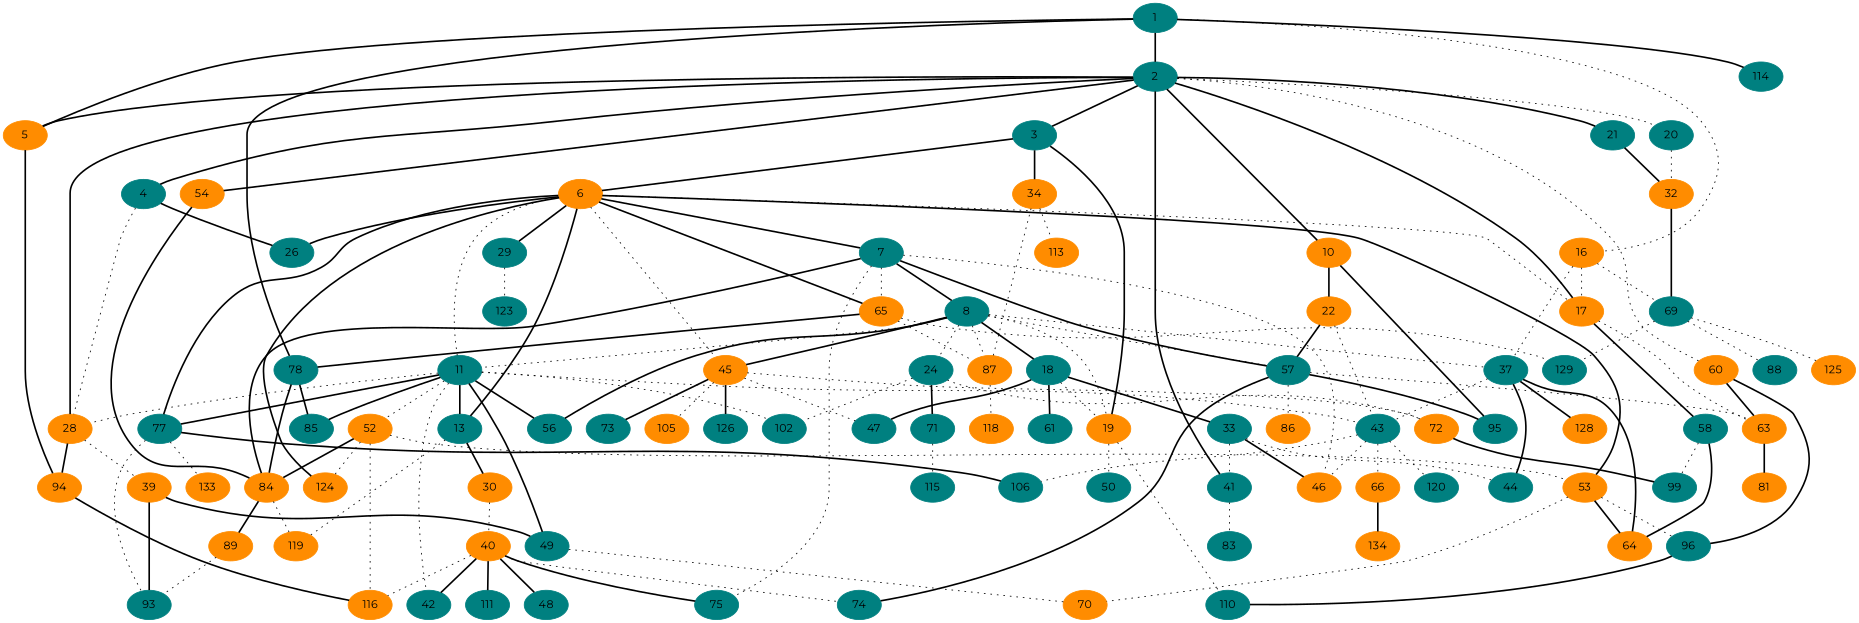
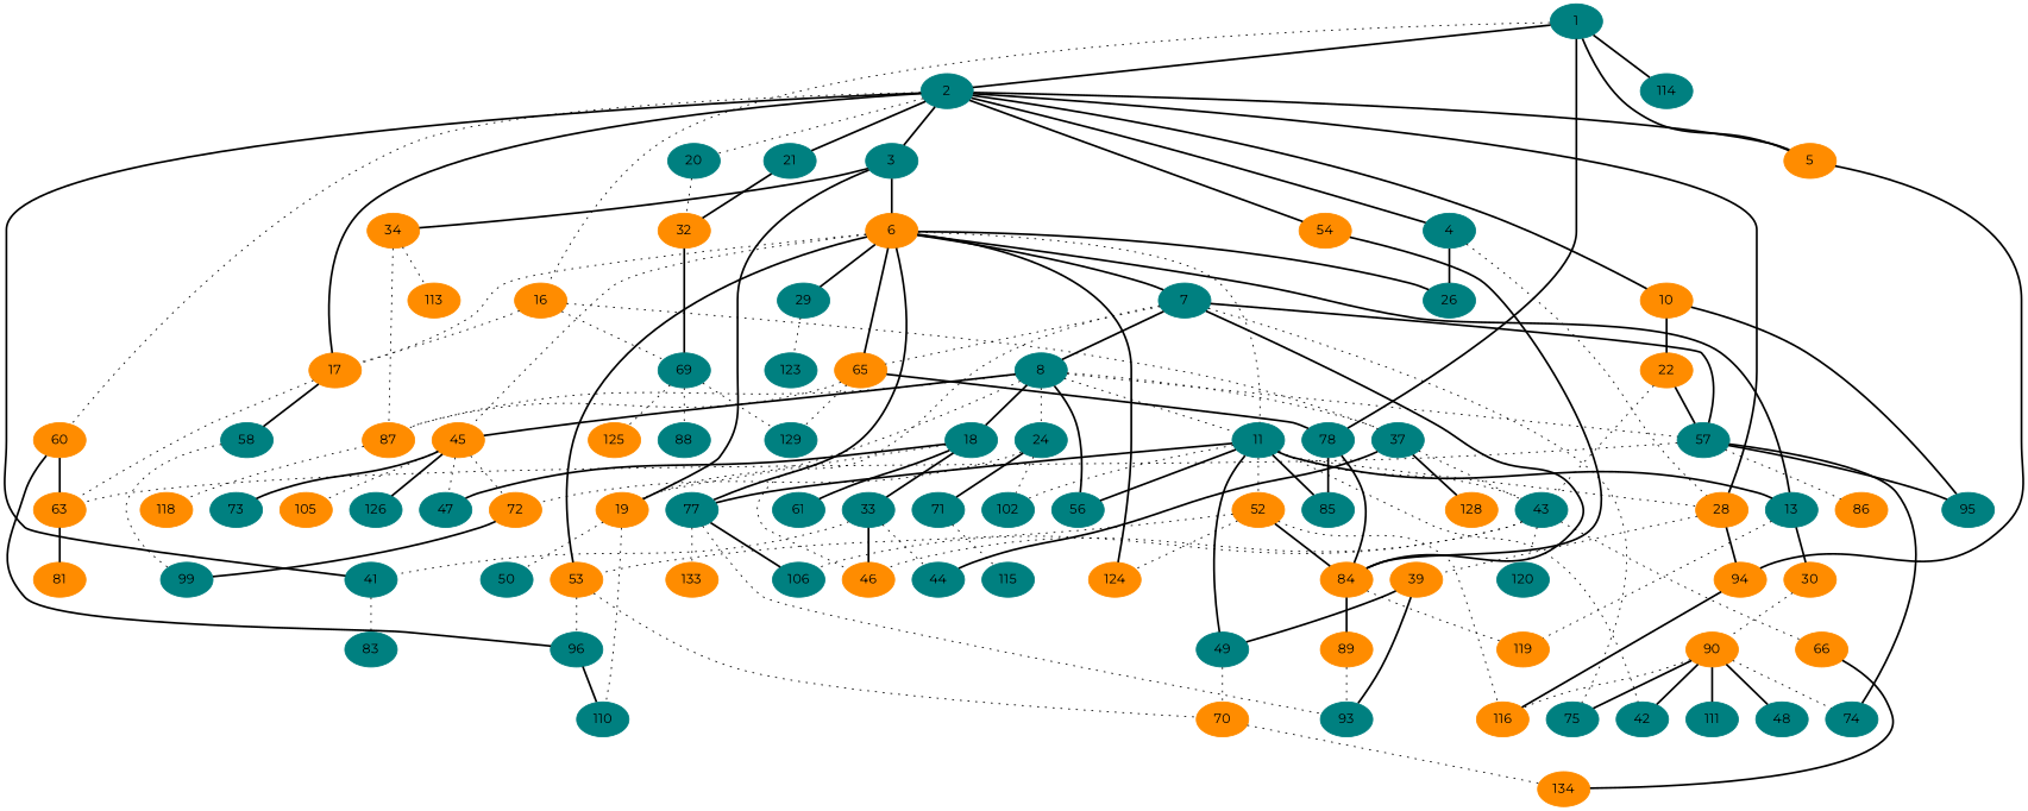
  graph {
    fontname=Montserrat
    node [color=teal fontname=Montserrat style=filled]
    edge [fontname=Montserrat style=bold]
    1 [super="+14"]
    2 [super="+15"]
    5 [color=darkorange]
    16 [color=darkorange]
    78
    114
    3
    4
    10 [color=darkorange]
    17 [color=darkorange super="+23"]
    20
    21 [super="+97"]
    28 [color=darkorange super="+35"]
    41 [super="+59"]
    54 [color=darkorange super="+112"]
    60 [color=darkorange super="+131"]
    94 [color=darkorange]
    37 [super="+117"]
    69 [super="+122"]
    84 [color=darkorange super="+91"]
    85
    6 [color=darkorange super="+9"]
    19 [color=darkorange super="+31"]
    34 [color=darkorange super="+79"]
    26
    22 [color=darkorange]
    95 [super="+104"]
    58
    63 [color=darkorange super="+100"]
    32 [color=darkorange super="+36"]
    39 [color=darkorange]
    83
    96 [super="+98"]
    7 [super="+38"]
    11 [super="+27"]
    13
    29
    45 [color=darkorange super="+109"]
    53 [color=darkorange super="+55"]
    65 [color=darkorange super="+80"]
    77 [super="+90"]
    124 [color=darkorange]
    50
    110
    87 [color=darkorange super="+121"]
    113 [color=darkorange]
    116 [color=darkorange]
    8 [super="+12"]
    46 [color=darkorange super="+62"]
    57 [super="+82"]
    75 [super="+101"]
    56
    42 [super="+108"]
    43 [super="+130"]
    49 [super="+51"]
    52 [color=darkorange super="+135"]
    102
    30 [color=darkorange]
    119 [color=darkorange]
    123
    47 [super="+132"]
    72 [color=darkorange super="+76"]
    73
    105 [color=darkorange]
    126
-   64 [color=darkorange super="+92"]
    70 [color=darkorange]
    129
    133 [color=darkorange]
    93
    106
    18 [super="+25"]
    24
    74
    86 [color=darkorange]
    89 [color=darkorange]
    33 [super="+107"]
    61
    71 [super="+127"]
    44 [super="+67"]
    128 [color=darkorange]
    118 [color=darkorange]
    66 [color=darkorange]
    120
-   40 [color=darkorange super="+68"]
+   40 [color=darkorange super="+68" label=90]
    88
    125 [color=darkorange]
    99 [super="+103"]
    81 [color=darkorange]
    115
    48
    111
    134 [color=darkorange]
    1 -- 2
    1 -- 5
    1 -- 16 [style=dotted]
    1 -- 78
    1 -- 114
    2 -- 5
    2 -- 3
    2 -- 4
    2 -- 10
    2 -- 17
    2 -- 20 [style=dotted]
    2 -- 21
    2 -- 28
    2 -- 41
    2 -- 54
    2 -- 60 [style=dotted]
    5 -- 94
    16 -- 17 [style=dotted]
    16 -- 37 [style=dotted weight=2]
    16 -- 69 [style=dotted]
    78 -- 84
    78 -- 85
    3 -- 6 [weight=2]
    3 -- 19
    3 -- 34
    4 -- 28 [style=dotted]
    4 -- 26
    10 -- 22
    10 -- 95
    17 -- 58
    17 -- 63 [style=dotted]
    20 -- 32 [style=dotted]
    21 -- 32
    28 -- 94
    28 -- 39 [style=dotted]
    41 -- 83 [style=dotted]
    54 -- 84
    60 -- 63
    60 -- 96
    94 -- 116
    37 -- 43 [style=dotted]
-   37 -- 64
    37 -- 44
    37 -- 128
    69 -- 129 [style=dotted]
    69 -- 88 [style=dotted]
    69 -- 125 [style=dotted]
    84 -- 119 [style=dotted]
    84 -- 89
    6 -- 17 [style=dotted]
    6 -- 26
    6 -- 7
    6 -- 11 [style=dotted]
    6 -- 13
    6 -- 29
    6 -- 45 [style=dotted]
    6 -- 53
    6 -- 65
    6 -- 77
    6 -- 124
    19 -- 50 [style=dotted]
    19 -- 110 [style=dotted]
    34 -- 87 [style=dotted]
    34 -- 113 [style=dotted]
    22 -- 57
    22 -- 43 [style=dotted]
-   58 -- 64 [weight=2]
    58 -- 99 [style=dotted]
    63 -- 81
    32 -- 69
    39 -- 49
    39 -- 93
    96 -- 110
    7 -- 84
    7 -- 65 [style=dotted]
    7 -- 8
    7 -- 46 [style=dotted]
    7 -- 57
    7 -- 75 [style=dotted]
    11 -- 28 [style=dotted]
    11 -- 85
    11 -- 13
    11 -- 77
    11 -- 56
    11 -- 42 [style=dotted]
    11 -- 43 [style=dotted]
    11 -- 49
    11 -- 52 [style=dotted]
    11 -- 102 [style=dotted]
    13 -- 30
    13 -- 119 [style=dotted]
    29 -- 123 [style=dotted]
    45 -- 47 [style=dotted]
    45 -- 72 [style=dotted]
    45 -- 73
    45 -- 105 [style=dotted]
    45 -- 126
    53 -- 96 [style=dotted]
-   53 -- 64
    53 -- 70 [style=dotted]
    65 -- 78
    65 -- 87 [style=dotted]
    65 -- 129 [style=dotted]
    77 -- 133 [style=dotted]
    77 -- 93 [style=dotted]
    77 -- 106
    87 -- 118 [style=dotted]
    8 -- 37 [style=dotted]
    8 -- 19 [style=dotted weight=2]
    8 -- 11 [style=dotted]
    8 -- 45
    8 -- 87 [style=dotted]
    8 -- 57 [style=dotted]
    8 -- 56
    8 -- 18
    8 -- 24 [style=dotted]
    57 -- 95
    57 -- 63 [style=dotted]
    57 -- 74
    57 -- 86 [style=dotted]
    43 -- 46 [style=dotted]
    43 -- 106 [style=dotted]
    43 -- 66 [style=dotted]
    43 -- 120 [style=dotted]
    49 -- 70 [style=dotted]
    52 -- 84
    52 -- 53 [style=dotted]
    52 -- 124 [style=dotted]
    52 -- 116 [style=dotted]
    30 -- 40 [style=dotted]
    72 -- 99
+   70 -- 134 [style=dotted]
    18 -- 19 [style=dotted]
    18 -- 47
    18 -- 33
    18 -- 61
    24 -- 102 [style=dotted]
    24 -- 72 [style=dotted]
    24 -- 71
    89 -- 93 [style=dotted]
    33 -- 41 [style=dotted]
    33 -- 46
    33 -- 44 [style=dotted]
    71 -- 115 [style=dotted]
    66 -- 134
    40 -- 116 [style=dotted]
    40 -- 75
    40 -- 42
    40 -- 74 [style=dotted]
    40 -- 48
    40 -- 111
  }
